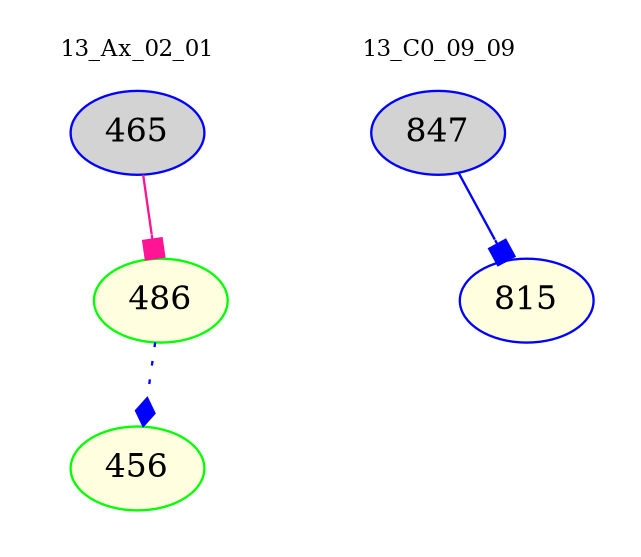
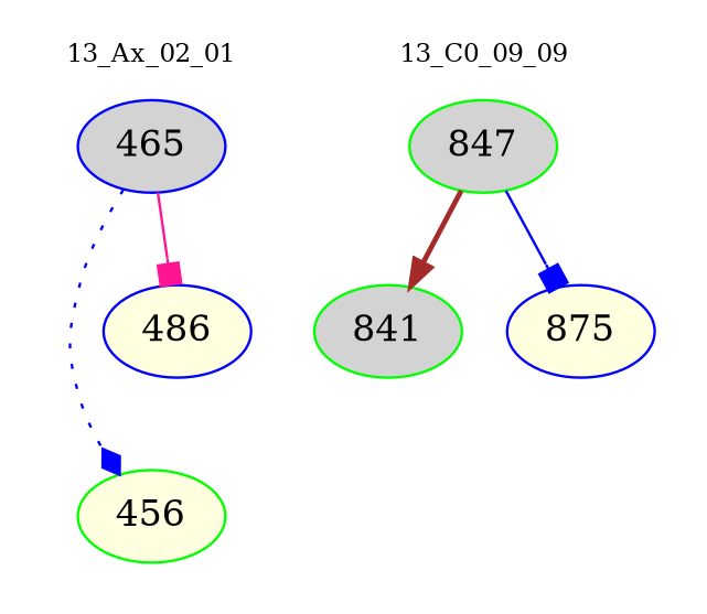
  digraph {
    node [color=blue fillcolor=lightgrey style=filled]
    edge [arrowhead=box color=blue style=solid]
    n1 [label=465]
    n2 [color=green fillcolor=lightyellow label=456]
-   n3 [color=green fillcolor=lightyellow label=486]
-   n4 [label=847]
-   n6 [fillcolor=lightyellow label=815]
+   n3 [fillcolor=lightyellow label=486]
+   n4 [color=green label=847]
+   n5 [color=green label=841]
+   n6 [fillcolor=lightyellow label=875]
    subgraph cluster_1 {
      color=white
      fontsize=10
      label="13_Ax_02_01"
      n1
      n2
      n3
    }
    subgraph cluster_2 {
      color=white
      fontsize=10
      label="13_C0_09_09"
      n4
+     n5
      n6
    }
-   n3 -> n2 [arrowhead=diamond style=dotted]
+   n1 -> n2 [arrowhead=diamond style=dotted]
    n1 -> n3 [color=deeppink]
+   n4 -> n5 [arrowhead=normal color=brown style=bold]
    n4 -> n6
  }
